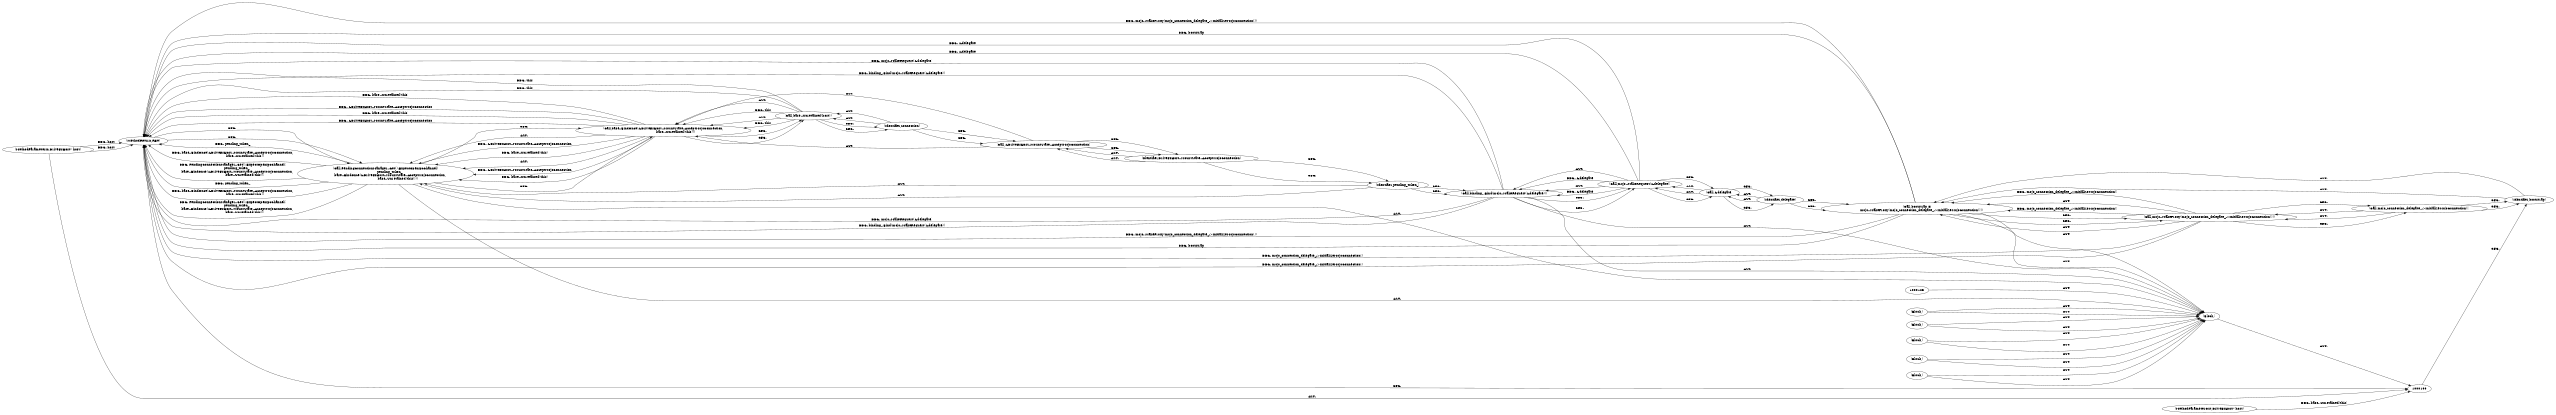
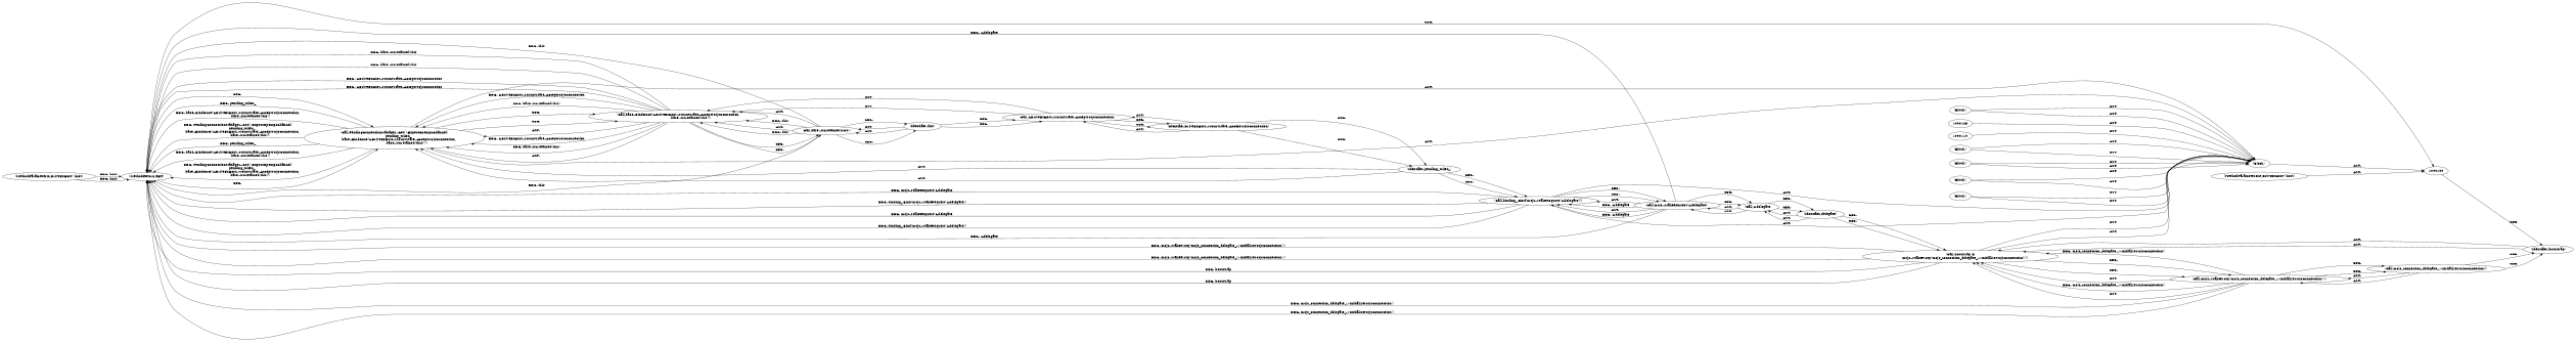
  digraph {
    rankdir=LR
    n1 [label="(MethodReturn,RET)"]
    n2 [label="(Call,PendingConnectionManager::Get().ExpectOpenIpcChannel(\n         pending_token_,\n         base::BindOnce(&DriveFsHost::MountState::AcceptMojoConnection,\n                        base::Unretained(this))))"]
    1000100
    n4 [label="(Block,)"]
    n5 [label="(Call,base::BindOnce(&DriveFsHost::MountState::AcceptMojoConnection,\n                        base::Unretained(this)))"]
    n6 [label="(Identifier,bootstrap)"]
    n7 [label="(MethodParameterIn,DriveFsHost* host)"]
    n8 [label="(MethodParameterOut,DriveFsHost* host)"]
    n9 [label="(Call,bootstrap =\n         mojo::MakeProxy(mojo_connection_delegate_->InitializeMojoConnection()))"]
    n10 [label="(Call,mojo::MakeProxy(mojo_connection_delegate_->InitializeMojoConnection()))"]
    n11 [label="(Call,mojo_connection_delegate_->InitializeMojoConnection())"]
    n12 [label="(Call,mojo::MakeRequest(&delegate))"]
    n13 [label="(Call,&delegate)"]
    n14 [label="(Call,binding_.Bind(mojo::MakeRequest(&delegate)))"]
    n15 [label="(Identifier,delegate)"]
    n16 [label="(Block,)"]
    n17 [label="(Call,base::Unretained(host))"]
    n18 [label="(Identifier,pending_token_)"]
    n19 [label="(Call,&DriveFsHost::MountState::AcceptMojoConnection)"]
    n20 [label="(Identifier,DriveFsHost::MountState::AcceptMojoConnection)"]
-   n21 [label="(Identifier,connection)"]
+   n21 [label="(Identifier,this)"]
    n22 [label="(Block,)"]
    n23 [label="(Block,)"]
    n24 [label="(Block,)"]
    n25 [label="(Block,)"]
    n26 [label=1000125]
+   1000110
    n1 -> n2 [label="CFG: "]
    n1 -> n2 [label="CFG: "]
    n1 -> 1000100 [label="CFG: "]
    n2 -> n1 [label="DDG: pending_token_"]
    n2 -> n1 [label="DDG: base::BindOnce(&DriveFsHost::MountState::AcceptMojoConnection,\n                        base::Unretained(this))"]
    n2 -> n1 [label="DDG: PendingConnectionManager::Get().ExpectOpenIpcChannel(\n         pending_token_,\n         base::BindOnce(&DriveFsHost::MountState::AcceptMojoConnection,\n                        base::Unretained(this)))"]
    n2 -> n1 [label="DDG: pending_token_"]
    n2 -> n1 [label="DDG: base::BindOnce(&DriveFsHost::MountState::AcceptMojoConnection,\n                        base::Unretained(this))"]
    n2 -> n1 [label="DDG: PendingConnectionManager::Get().ExpectOpenIpcChannel(\n         pending_token_,\n         base::BindOnce(&DriveFsHost::MountState::AcceptMojoConnection,\n                        base::Unretained(this)))"]
    n2 -> n4 [label="AST: "]
    n2 -> n4 [label="AST: "]
    n2 -> n5 [label="CFG: "]
    n2 -> n5 [label="CFG: "]
    1000100 -> n6 [label="CFG: "]
    n4 -> 1000100 [label="AST: "]
    n5 -> n1 [label="DDG: base::Unretained(this)"]
    n5 -> n1 [label="DDG: &DriveFsHost::MountState::AcceptMojoConnection"]
    n5 -> n1 [label="DDG: base::Unretained(this)"]
    n5 -> n1 [label="DDG: &DriveFsHost::MountState::AcceptMojoConnection"]
    n5 -> n2 [label="AST: "]
    n5 -> n2 [label="DDG: &DriveFsHost::MountState::AcceptMojoConnection"]
    n5 -> n2 [label="DDG: base::Unretained(this)"]
    n5 -> n2 [label="AST: "]
    n5 -> n2 [label="DDG: &DriveFsHost::MountState::AcceptMojoConnection"]
    n5 -> n2 [label="DDG: base::Unretained(this)"]
    n5 -> n17 [label="CFG: "]
    n5 -> n17 [label="CFG: "]
    n6 -> n9 [label="AST: "]
    n6 -> n9 [label="AST: "]
    n7 -> n1 [label="DDG: host"]
    n7 -> n1 [label="DDG: host"]
-   n7 -> 1000100 [label="AST: "]
-   n8 -> 1000100 [label="DDG: base::Unretained(this)"]
+   n8 -> 1000100 [label="AST: "]
    n9 -> n1 [label="DDG: mojo::MakeProxy(mojo_connection_delegate_->InitializeMojoConnection())"]
    n9 -> n1 [label="DDG: bootstrap"]
    n9 -> n1 [label="DDG: mojo::MakeProxy(mojo_connection_delegate_->InitializeMojoConnection())"]
    n9 -> n1 [label="DDG: bootstrap"]
    n9 -> n4 [label="AST: "]
    n9 -> n4 [label="AST: "]
    n9 -> n10 [label="CFG: "]
    n9 -> n10 [label="CFG: "]
    n10 -> n1 [label="DDG: mojo_connection_delegate_->InitializeMojoConnection()"]
    n10 -> n1 [label="DDG: mojo_connection_delegate_->InitializeMojoConnection()"]
    n10 -> n9 [label="AST: "]
    n10 -> n9 [label="DDG: mojo_connection_delegate_->InitializeMojoConnection()"]
    n10 -> n9 [label="AST: "]
    n10 -> n9 [label="DDG: mojo_connection_delegate_->InitializeMojoConnection()"]
    n10 -> n11 [label="CFG: "]
    n10 -> n11 [label="CFG: "]
    n11 -> n6 [label="CFG: "]
    n11 -> n6 [label="CFG: "]
    n11 -> n10 [label="AST: "]
    n11 -> n10 [label="AST: "]
    n12 -> n1 [label="DDG: &delegate"]
    n12 -> n1 [label="DDG: &delegate"]
    n12 -> n13 [label="CFG: "]
    n12 -> n13 [label="CFG: "]
    n12 -> n14 [label="AST: "]
    n12 -> n14 [label="DDG: &delegate"]
    n12 -> n14 [label="AST: "]
    n12 -> n14 [label="DDG: &delegate"]
    n13 -> n12 [label="AST: "]
    n13 -> n12 [label="AST: "]
    n13 -> n15 [label="CFG: "]
    n13 -> n15 [label="CFG: "]
    n14 -> n1 [label="DDG: mojo::MakeRequest(&delegate)"]
    n14 -> n1 [label="DDG: binding_.Bind(mojo::MakeRequest(&delegate))"]
    n14 -> n1 [label="DDG: mojo::MakeRequest(&delegate)"]
    n14 -> n1 [label="DDG: binding_.Bind(mojo::MakeRequest(&delegate))"]
    n14 -> n4 [label="AST: "]
    n14 -> n4 [label="AST: "]
    n14 -> n12 [label="CFG: "]
    n14 -> n12 [label="CFG: "]
    n15 -> n9 [label="CFG: "]
    n15 -> n9 [label="CFG: "]
    n15 -> n13 [label="AST: "]
    n15 -> n13 [label="AST: "]
    n16 -> n4 [label="AST: "]
    n16 -> n4 [label="AST: "]
    n17 -> n1 [label="DDG: this"]
    n17 -> n1 [label="DDG: this"]
    n17 -> n5 [label="AST: "]
    n17 -> n5 [label="DDG: this"]
    n17 -> n5 [label="AST: "]
    n17 -> n5 [label="DDG: this"]
    n17 -> n21 [label="CFG: "]
    n17 -> n21 [label="CFG: "]
    n18 -> n2 [label="AST: "]
    n18 -> n2 [label="AST: "]
    n18 -> n14 [label="CFG: "]
    n18 -> n14 [label="CFG: "]
    n19 -> n5 [label="AST: "]
    n19 -> n5 [label="AST: "]
    n19 -> n20 [label="CFG: "]
    n19 -> n20 [label="CFG: "]
    n20 -> n18 [label="CFG: "]
    n20 -> n18 [label="CFG: "]
    n20 -> n19 [label="AST: "]
    n20 -> n19 [label="AST: "]
    n21 -> n17 [label="AST: "]
    n21 -> n17 [label="AST: "]
    n21 -> n19 [label="CFG: "]
    n21 -> n19 [label="CFG: "]
    n22 -> n4 [label="AST: "]
    n22 -> n4 [label="AST: "]
    n23 -> n4 [label="AST: "]
    n23 -> n4 [label="AST: "]
    n24 -> n4 [label="AST: "]
    n24 -> n4 [label="AST: "]
    n25 -> n4 [label="AST: "]
    n25 -> n4 [label="AST: "]
    n26 -> n4 [label="AST: "]
+   1000110 -> n4 [label="AST: "]
  }
